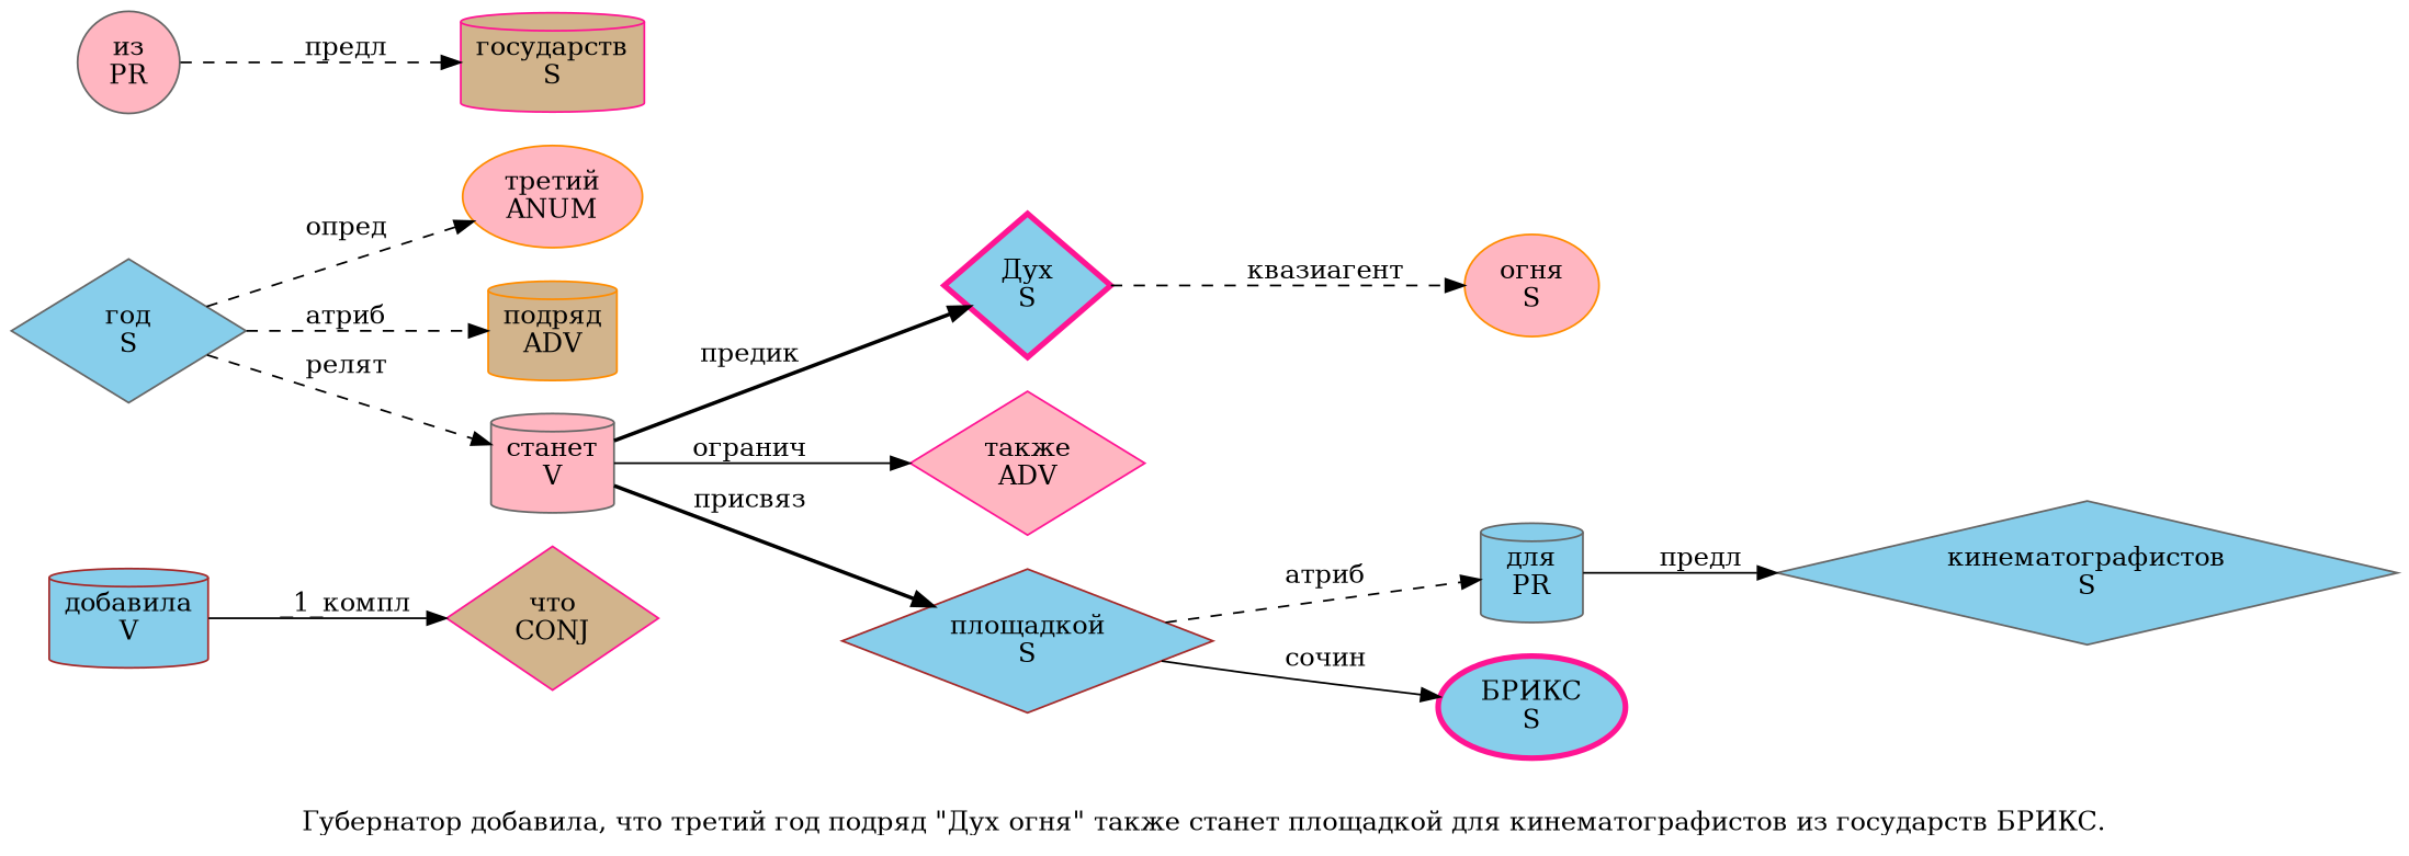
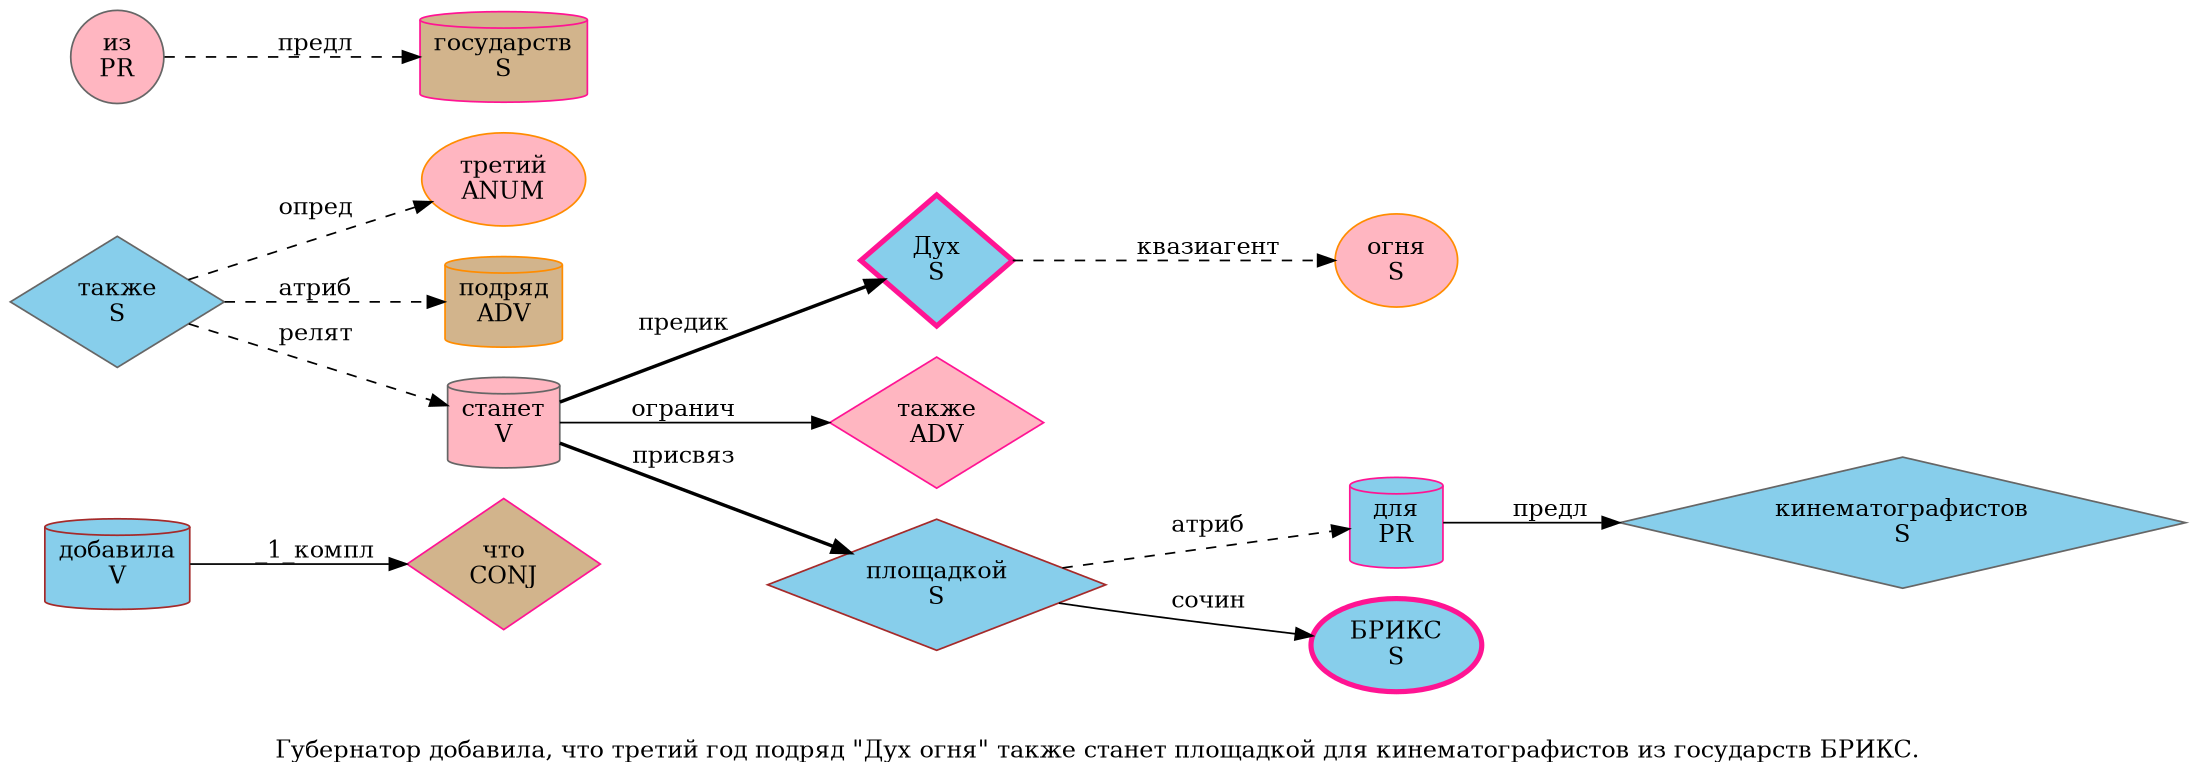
  digraph {
    label="Губернатор добавила, что третий год подряд \"Дух огня\" также станет площадкой для кинематографистов из государств БРИКС."
    rankdir=LR
    node [color=deeppink fillcolor=skyblue penwidth=1 shape=diamond style=filled]
    edge [style=dashed]
    n1 [color=brown label="добавила\nV" shape=cylinder]
    n2 [fillcolor=tan label="что\nCONJ"]
    n3 [color=darkorange fillcolor=lightpink label="третий\nANUM" shape=ellipse]
-   n4 [color=gray40 label="год\nS"]
+   n4 [color=gray40 label="также\nS"]
    n5 [color=darkorange fillcolor=tan label="подряд\nADV" shape=cylinder]
    n6 [color=gray40 fillcolor=lightpink label="станет\nV" shape=cylinder]
    n7 [label="Дух\nS" penwidth=3]
    n8 [fillcolor=lightpink label="также\nADV"]
    n9 [color=brown label="площадкой\nS"]
    n10 [color=darkorange fillcolor=lightpink label="огня\nS" shape=ellipse]
-   n11 [color=gray40 label="для\nPR" shape=cylinder]
+   n11 [label="для\nPR" shape=cylinder]
    n12 [label="БРИКС\nS" penwidth=3 shape=ellipse]
    n13 [color=gray40 label="кинематографистов\nS"]
    n14 [color=gray40 fillcolor=lightpink label="из\nPR" shape=ellipse]
    n15 [fillcolor=tan label="государств\nS" shape=cylinder]
    n1 -> n2 [label="_1_компл" style=solid]
    n4 -> n3 [label="опред"]
    n4 -> n5 [label="атриб"]
    n4 -> n6 [label="релят"]
    n6 -> n7 [label="предик" style=bold]
    n6 -> n8 [label="огранич" style=solid]
    n6 -> n9 [label="присвяз" style=bold]
    n7 -> n10 [label="квазиагент"]
    n9 -> n11 [label="атриб"]
    n9 -> n12 [label="сочин" style=solid]
    n11 -> n13 [label="предл" style=solid]
    n14 -> n15 [label="предл"]
  }
